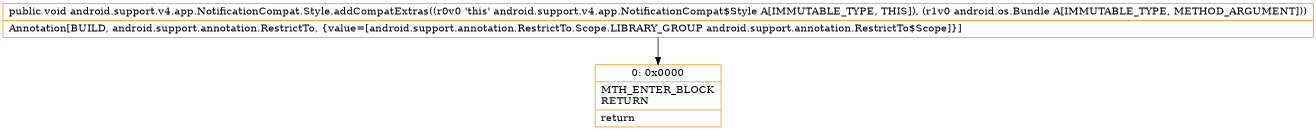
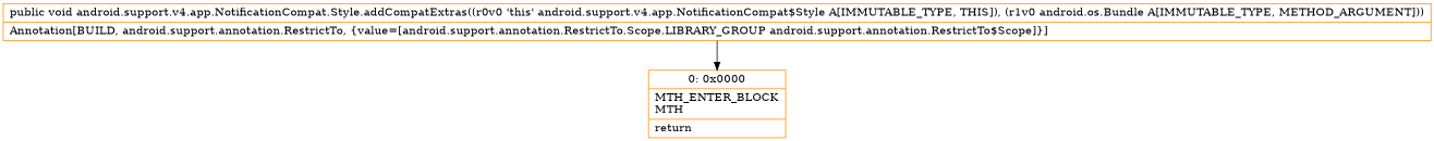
  digraph {
    node [shape=record color=darkorange]
-   n1 [label="{0\:\ 0x0000|MTH_ENTER_BLOCK\lRETURN\l|return\l}"]
+   n1 [label="{0\:\ 0x0000|MTH_ENTER_BLOCK\lMTH\l|return\l}"]
    n2 [label="{public void android.support.v4.app.NotificationCompat.Style.addCompatExtras((r0v0 'this' android.support.v4.app.NotificationCompat$Style A[IMMUTABLE_TYPE, THIS]), (r1v0 android.os.Bundle A[IMMUTABLE_TYPE, METHOD_ARGUMENT]))  | Annotation[BUILD, android.support.annotation.RestrictTo, \{value=[android.support.annotation.RestrictTo.Scope.LIBRARY_GROUP android.support.annotation.RestrictTo$Scope]\}]\l}"]
    n2 -> n1
  }
